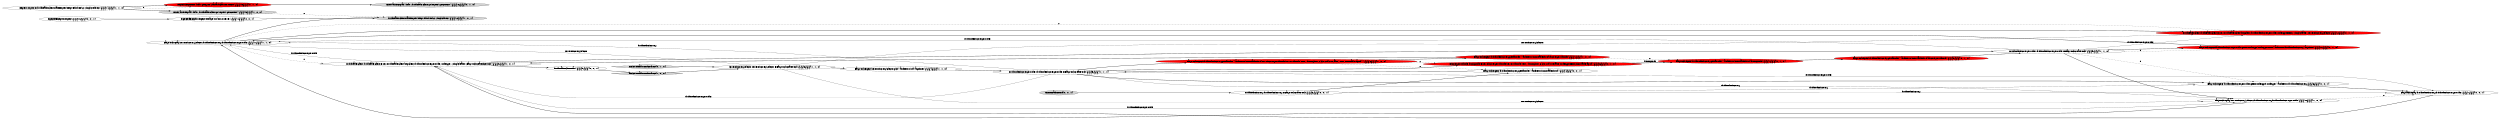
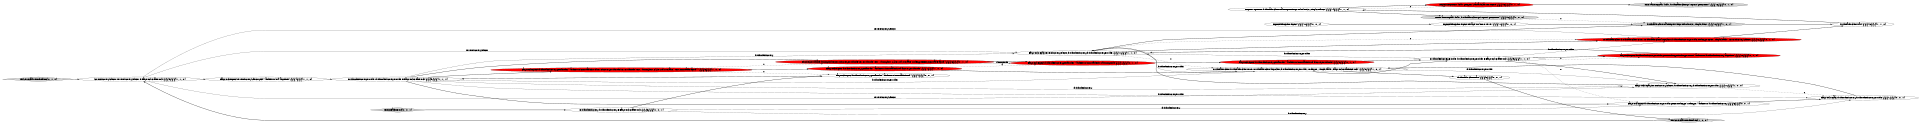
  digraph {
    rankdir=LR
    node [fillcolor=white shape=ellipse style=filled]
    edge [style=bold]
    n1 [fillcolor=lightgray label="Assert.assertEquals(\"hello\",druidLeaderClient.go(request).getContent())@@@16@@@['0', '1', '0']"]
    n2 [fillcolor=lightgray label="testServerFailureAndRedirect['0', '1', '0']" shape=diamond]
    n3 [label="ServerDiscoverySelector serverDiscoverySelector = EasyMock.createMock()@@@3@@@['1', '1', '0']"]
    n4 [label="EasyMock.replay(serverDiscoverySelector,druidNodeDiscovery,druidNodeDiscoveryProvider)@@@11@@@['1', '1', '0']"]
    n5 [label="EasyMock.replay(serverDiscoverySelector,druidNodeDiscovery,druidNodeDiscoveryProvider)@@@10@@@['1', '0', '0']"]
    n6 [fillcolor=red label="DruidLeaderClient druidLeaderClient = new DruidLeaderClient(httpClient,druidNodeDiscoveryProvider,NodeType.PEON,\"/simple/leader\",serverDiscoverySelector)@@@12@@@['0', '1', '0']"]
    n7 [label="EasyMock.expect(serverDiscoverySelector.pick()).andReturn(null).anyTimes()@@@4@@@['1', '1', '0']"]
+   n8 [label="druidLeaderClient.start()@@@13@@@['1', '1', '0']"]
    n9 [label="Request request = druidLeaderClient.makeRequest(HttpMethod.POST,\"/simple/redirect\")@@@14@@@['1', '1', '0']"]
    n10 [fillcolor=red label="request.setContent(\"hello\".getBytes(StandardCharsets.UTF_8))@@@15@@@['0', '1', '0']"]
    n11 [fillcolor=lightgray label="Assert.assertEquals(\"hello\",druidLeaderClient.go(request).getContent())@@@15@@@['1', '0', '0']"]
    n12 [fillcolor=red label="EasyMock.expect(druidNodeDiscoveryProvider.getForNodeType(NodeType.PEON)).andReturn(druidNodeDiscovery).anyTimes()@@@10@@@['0', '1', '0']"]
    n13 [label="DruidLeaderClient druidLeaderClient = new DruidLeaderClient(httpClient,druidNodeDiscoveryProvider,\"nodetype\",\"/simple/leader\",EasyMock.createNiceMock())@@@8@@@['1', '0', '1']"]
    n14 [fillcolor=lightgray label="druidLeaderClient.makeRequest(HttpMethod.POST,\"/simple/direct\")@@@12@@@['1', '0', '1']"]
    n15 [label="druidLeaderClient.start()@@@9@@@['0', '0', '1']"]
    n16 [label="DruidNodeDiscoveryProvider druidNodeDiscoveryProvider = EasyMock.createMock()@@@9@@@['1', '1', '0']"]
    n17 [label="EasyMock.replay(druidNodeDiscovery,druidNodeDiscoveryProvider)@@@7@@@['0', '0', '1']"]
    n18 [fillcolor=lightgray label="testServerFailureAndRedirect['1', '0', '0']" shape=diamond]
    n19 [label="EasyMock.expect(druidNodeDiscoveryProvider.getForNodeType(\"nodetype\")).andReturn(druidNodeDiscovery)@@@6@@@['0', '0', '1']"]
    n20 [fillcolor=red label="EasyMock.expect(druidNodeDiscovery.getAllNodes()).andReturn(ImmutableList.of(new DiscoveryDruidNode(new DruidNode(\"test\",\"dummyhost\",64231,null,true,false),\"test\",ImmutableMap.of())))@@@6@@@['1', '0', '0']"]
    n21 [fillcolor=red label="DiscoveryDruidNode dummyNode = new DiscoveryDruidNode(new DruidNode(\"test\",\"dummyhost\",64231,null,true,false),NodeType.PEON,ImmutableMap.of())@@@6@@@['0', '1', '0']"]
    n22 [label="EasyMock.expect(druidNodeDiscovery.getAllNodes()).andReturn(ImmutableList.of())@@@4@@@['0', '0', '1']"]
    n23 [fillcolor=red label="EasyMock.expect(druidNodeDiscovery.getAllNodes()).andReturn(ImmutableList.of(discoveryDruidNode))@@@7@@@['1', '0', '0']"]
    n24 [fillcolor=red label="EasyMock.expect(druidNodeDiscovery.getAllNodes()).andReturn(ImmutableList.of(dummyNode))@@@7@@@['0', '1', '0']"]
    n25 [label="DruidNodeDiscoveryProvider druidNodeDiscoveryProvider = EasyMock.createMock()@@@5@@@['1', '1', '1']"]
    n26 [fillcolor=red label="EasyMock.expect(druidNodeDiscovery.getAllNodes()).andReturn(ImmutableList.of(discoveryDruidNode))@@@8@@@['0', '1', '0']"]
    n27 [label="DruidNodeDiscovery druidNodeDiscovery = EasyMock.createMock()@@@3@@@['0', '0', '1']"]
-   n28 [fillcolor=lightgray label="testNoLeaderFound['0', '0', '1']"]
+   n28 [fillcolor=lightgray label="testNoLeaderFound['0', '0', '1']" shape=diamond]
    n29 [label="expectedException.expect()@@@10@@@['0', '0', '1']"]
    n30 [label="expectedException.expectMessage(\"No known server\")@@@11@@@['0', '0', '1']"]
    n2 -> n3
    n3 -> n4 [label=serverDiscoverySelector style=solid]
    n3 -> n5 [label=serverDiscoverySelector style=solid]
    n3 -> n6 [label=serverDiscoverySelector style=solid]
    n3 -> n7
    n4 -> n6 [label=0 style=dashed]
    n4 -> n6
    n4 -> n13 [label=0 style=dashed]
    n4 -> n14
    n5 -> n4
    n5 -> n17 [label=0 style=dashed]
+   n6 -> n8
    n7 -> n25
+   n8 -> n9
    n9 -> n10
    n9 -> n10 [label=0 style=dashed]
    n9 -> n11
    n10 -> n1
    n11 -> n14 [label=0 style=dashed]
    n12 -> n4
    n13 -> n4 [label=druidNodeDiscoveryProvider style=solid]
    n13 -> n5 [label=druidNodeDiscoveryProvider style=solid]
    n13 -> n15
    n13 -> n16
+   n14 -> n8
    n15 -> n18
    n16 -> n4 [label=druidNodeDiscoveryProvider style=solid]
    n16 -> n5
    n16 -> n6 [label=druidNodeDiscoveryProvider style=solid]
    n16 -> n12 [label=0 style=dashed]
    n16 -> n12
    n16 -> n19 [label=0 style=dashed]
    n17 -> n13
    n18 -> n3
    n19 -> n17
    n20 -> n21 [label=0 style=dashed]
    n20 -> n22 [label=0 style=dashed]
    n20 -> n23
    n21 -> n24 [label=dummyNode style=solid]
    n21 -> n24
    n22 -> n25
    n23 -> n13
    n23 -> n24 [label=0 style=dashed]
    n24 -> n26
    n25 -> n4 [label=druidNodeDiscovery style=solid]
    n25 -> n5 [label=druidNodeDiscovery style=solid]
    n25 -> n13 [label=druidNodeDiscoveryProvider style=solid]
    n25 -> n17 [label=druidNodeDiscoveryProvider style=solid]
    n25 -> n19
    n25 -> n20
    n25 -> n21
    n26 -> n16
    n27 -> n17 [label=druidNodeDiscovery style=solid]
    n27 -> n19 [label=druidNodeDiscovery style=solid]
    n27 -> n22
    n28 -> n27
    n29 -> n30
    n30 -> n14
  }
